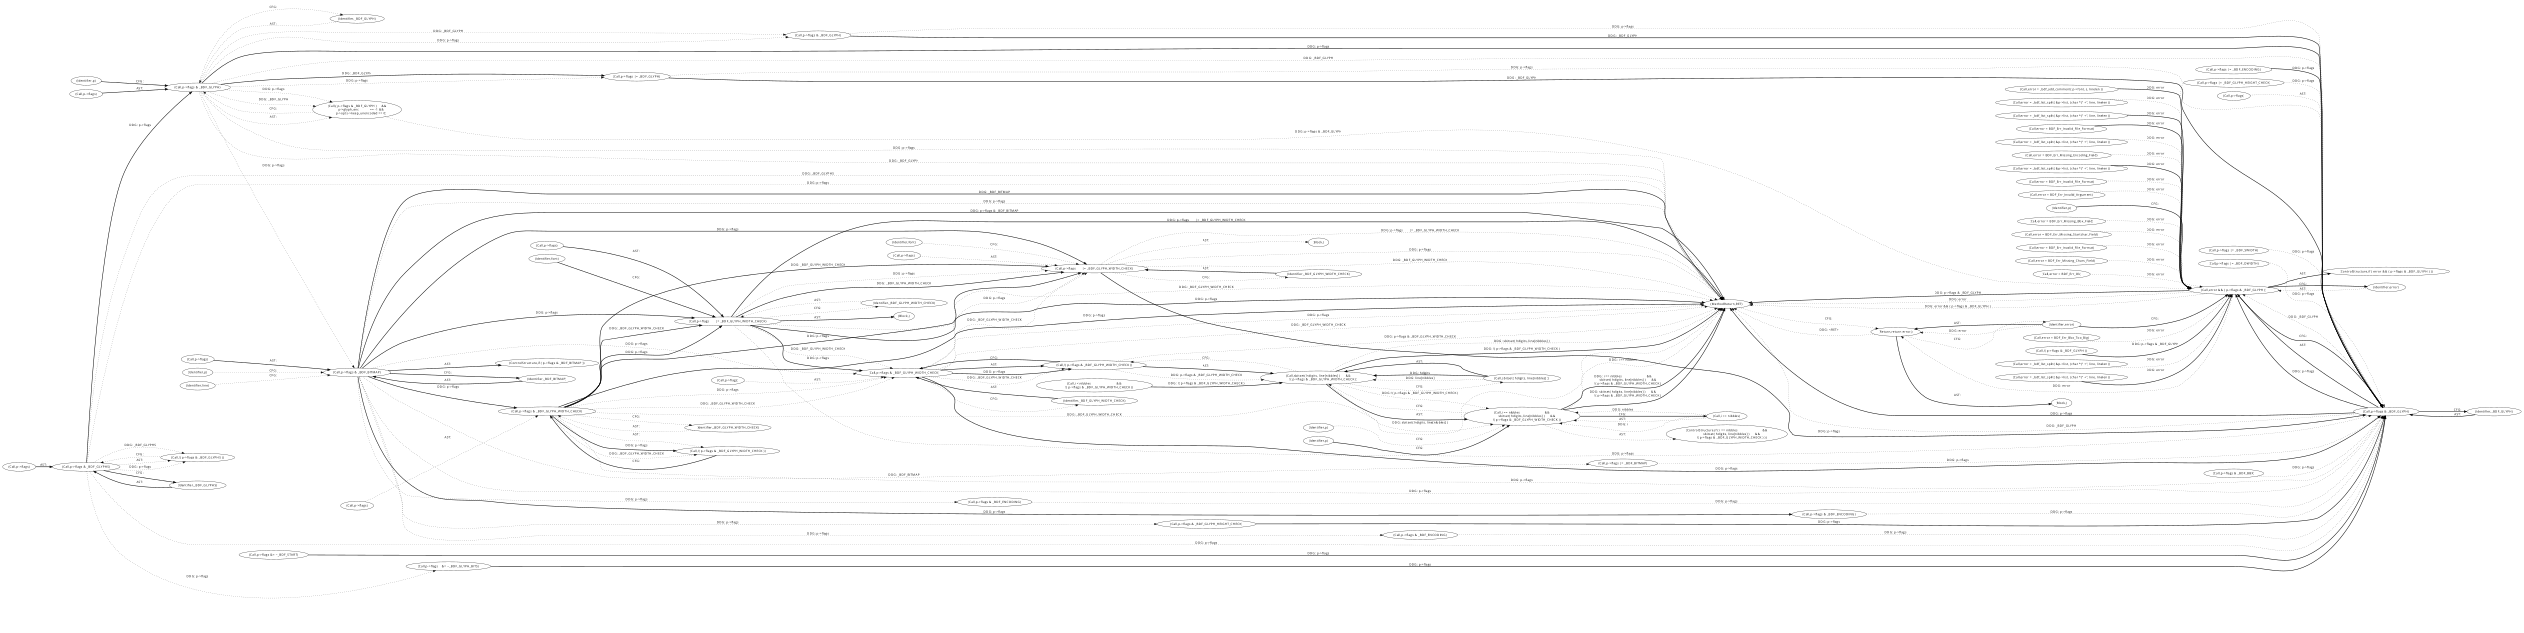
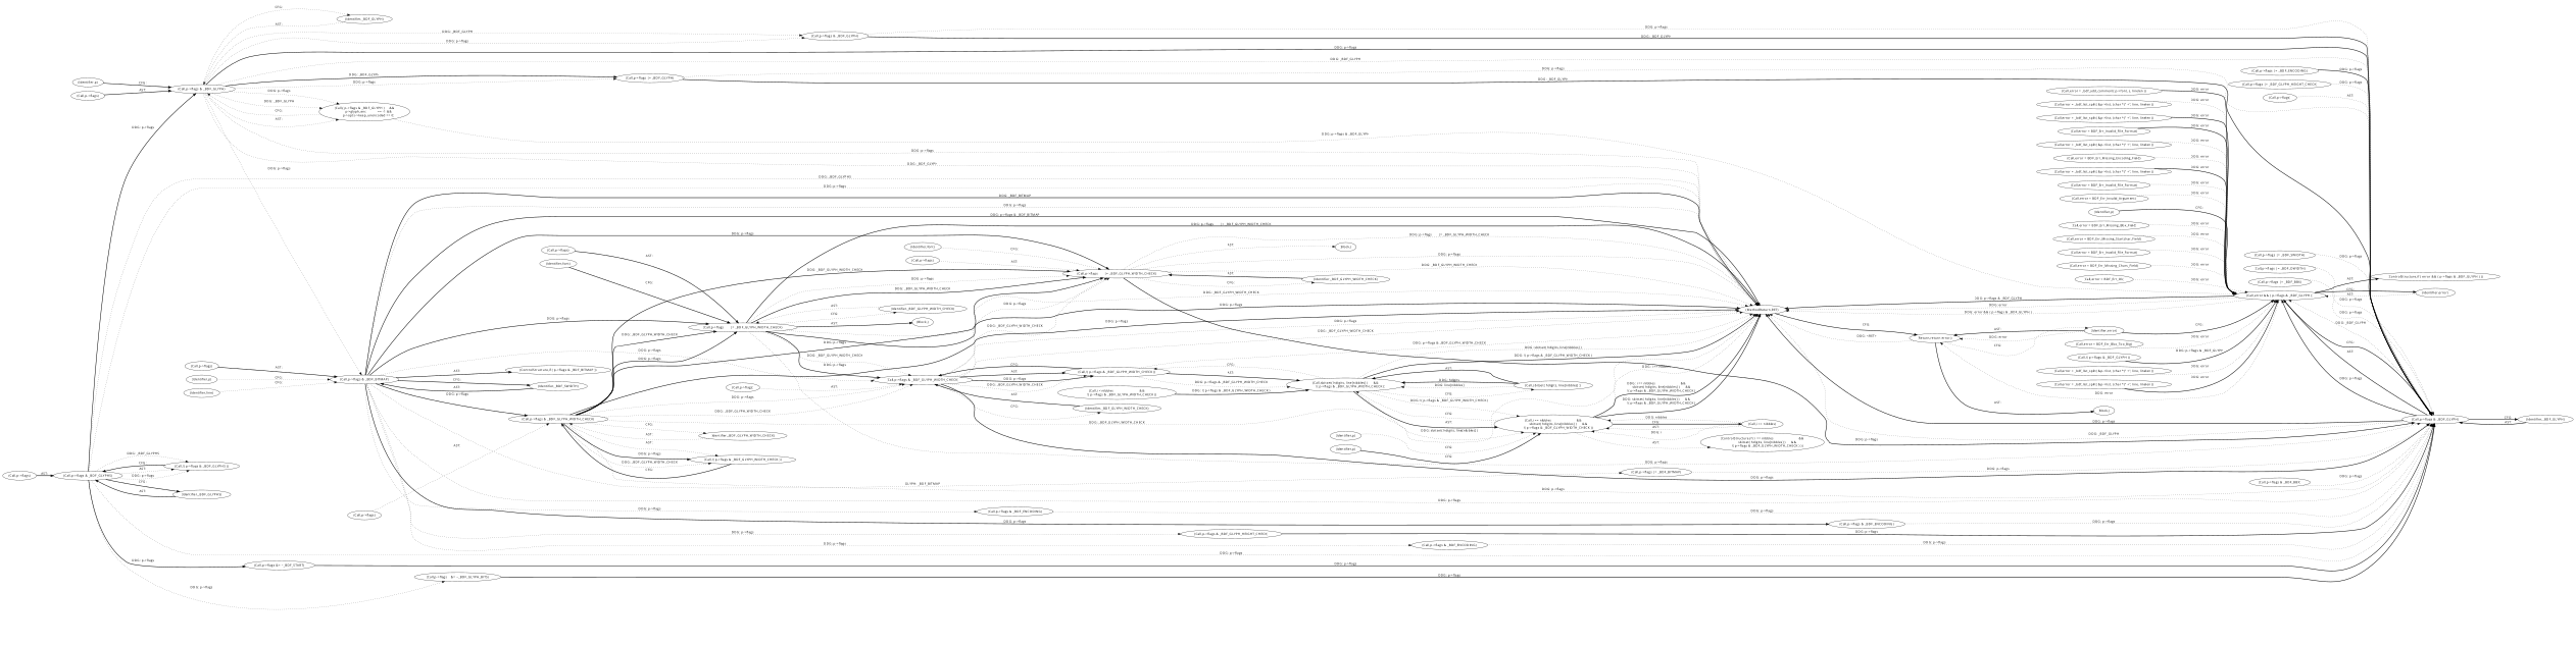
  digraph {
    fontname="Open Sans"
    rankdir=LR
    node [fontname="Open Sans"]
    edge [fontname="Open Sans" style=dotted]
    n1 [label="(Call,p->flags & _BDF_GLYPH_WIDTH_CHECK)"]
    n2 [label="(Call,!( p->flags & _BDF_GLYPH_WIDTH_CHECK ))"]
    n3 [label="(Call,p->flags       |= _BDF_GLYPH_WIDTH_CHECK)"]
    n4 [label="(Call,p->flags & _BDF_GLYPH)"]
    n5 [label="(MethodReturn,RET)"]
    n6 [label="(Identifier,_BDF_GLYPH_WIDTH_CHECK)"]
    n7 [label="(Call,sbitset( hdigits, line[nibbles] )      &&\n           !( p->flags & _BDF_GLYPH_WIDTH_CHECK ))"]
    n8 [label="(Block,)"]
    n9 [label="(Identifier,_BDF_GLYPH_WIDTH_CHECK)"]
    n10 [label="(Call,error && ( p->flags & _BDF_GLYPH ))"]
    n11 [label="(Identifier,_BDF_GLYPH)"]
    n12 [label="(Return,return error;)"]
    n13 [label="(Call,p->flags & _BDF_GLYPH_WIDTH_CHECK)"]
    n14 [label="(Call,p->flags       |= _BDF_GLYPH_WIDTH_CHECK)"]
    n15 [label="(Identifier,_BDF_GLYPH_WIDTH_CHECK)"]
    n16 [label="(Call,!( p->flags & _BDF_GLYPH_WIDTH_CHECK ))"]
    n17 [label="(Block,)"]
    n18 [label="(Identifier,_BDF_GLYPH_WIDTH_CHECK)"]
    n19 [label="(Call,p->flags & _BDF_BITMAP)"]
    n20 [label="(Call,p->flags & _BDF_ENCODING)"]
    n21 [label="(Call,p->flags & _BDF_GLYPH_HEIGHT_CHECK)"]
    n22 [label="(ControlStructure,if ( p->flags & _BDF_BITMAP ))"]
    n23 [label="(Call,p->flags & _BDF_ENCODING)"]
-   n24 [label="(Identifier,_BDF_BITMAP)"]
+   n24 [label="(Identifier,_BDF_SWIDTH)"]
    n25 [label="(Call,p->flags |= _BDF_BITMAP)"]
    n26 [label="(Call,p->flags & _BDF_ENCODING)"]
    n27 [label="(Call,p->flags & _BDF_BBX)"]
    n28 [label="(Call,p->flags & _BDF_GLYPH)"]
    n29 [label="(Identifier,_BDF_GLYPH)"]
    n30 [label="(Call,( p->flags & _BDF_GLYPH )     &&\n         p->glyph_enc            == -1 &&\n         p->opts->keep_unencoded == 0)"]
    n31 [label="(Call,p->flags |= _BDF_GLYPH)"]
    n32 [label="(Call,p->flags & _BDF_GLYPH)"]
    n33 [label="(Call,p->flags & _BDF_GLYPHS)"]
    n34 [label="(Call,p->flags &= ~_BDF_START)"]
    n35 [label="(Call,!( p->flags & _BDF_GLYPHS ))"]
    n36 [label="(Call,p->flags    &= ~_BDF_GLYPH_BITS)"]
    n37 [label="(Identifier,_BDF_GLYPHS)"]
    n38 [label="(Call,i == nibbles                           &&\n           sbitset( hdigits, line[nibbles] )      &&\n           !( p->flags & _BDF_GLYPH_WIDTH_CHECK ))"]
    n39 [label="(Call,sbitset( hdigits, line[nibbles] ))"]
    n40 [label="(ControlStructure,if ( i == nibbles                           &&\n           sbitset( hdigits, line[nibbles] )      &&\n           !( p->flags & _BDF_GLYPH_WIDTH_CHECK ) ))"]
    n41 [label="(Call,i == nibbles)"]
    n42 [label="(ControlStructure,if ( error && ( p->flags & _BDF_GLYPH ) ))"]
    n43 [label="(Identifier,error)"]
    n44 [label="(Block,)"]
    n45 [label="(Identifier,error)"]
    n46 [label="(Identifier,font)"]
    n47 [label="(Call,error = BDF_Err_Bbx_Too_Big)"]
    n48 [label="(Call,!( p->flags & _BDF_GLYPH ))"]
    n49 [label="(Call,error = _bdf_list_split( &p->list, (char *)\" +\", line, linelen ))"]
    n50 [label="(Call,p->flags |= _BDF_SWIDTH)"]
    n51 [label="(Call,error = _bdf_list_split( &p->list, (char *)\" +\", line, linelen ))"]
    n52 [label="(Call,error = _bdf_add_comment( p->font, s, linelen ))"]
    n53 [label="(Call,p->flags |= _BDF_DWIDTH)"]
    n54 [label="(Identifier,p)"]
    n55 [label="(Identifier,line)"]
    n56 [label="(Call,p->flags)"]
    n57 [label="(Call,error = _bdf_list_split( &p->list, (char *)\" +\", line, linelen ))"]
    n58 [label="(Call,error = _bdf_list_split( &p->list, (char *)\" +\", line, linelen ))"]
    n59 [label="(Call,error = BDF_Err_Invalid_File_Format)"]
    n60 [label="(Call,p->flags)"]
    n61 [label="(Call,error = _bdf_list_split( &p->list, (char *)\" +\", line, linelen ))"]
    n62 [label="(Call,error = BDF_Err_Missing_Encoding_Field)"]
    n63 [label="(Call,i < nibbles                            &&\n           !( p->flags & _BDF_GLYPH_WIDTH_CHECK ))"]
+   n64 [label="(Call,p->flags |= _BDF_BBX)"]
    n65 [label="(Call,p->flags)"]
    n66 [label="(Call,p->flags)"]
    n67 [label="(Call,error = _bdf_list_split( &p->list, (char *)\" +\", line, linelen ))"]
    n68 [label="(Identifier,p)"]
    n69 [label="(Call,error = BDF_Err_Invalid_File_Format)"]
    n70 [label="(Call,p->flags)"]
    n71 [label="(Call,p->flags)"]
    n72 [label="(Call,p->flags |= _BDF_ENCODING)"]
    n73 [label="(Call,p->flags)"]
    n74 [label="(Call,p->flags |= _BDF_GLYPH_HEIGHT_CHECK)"]
    n75 [label="(Call,error = BDF_Err_Invalid_Argument)"]
    n76 [label="(Identifier,font)"]
    n77 [label="(Identifier,p)"]
    n78 [label="(Call,error = BDF_Err_Missing_Bbx_Field)"]
    n79 [label="(Call,error = BDF_Err_Missing_Startchar_Field)"]
    n80 [label="(Call,error = BDF_Err_Invalid_File_Format)"]
    n81 [label="(Call,error = BDF_Err_Missing_Chars_Field)"]
    n82 [label="(Identifier,p)"]
    n83 [label="(Identifier,p)"]
    n84 [label="(Call,p->flags)"]
    n85 [label="(Call,error = BDF_Err_Ok)"]
    n1 -> n2 [label="AST: " style=bold]
    n1 -> n2 [label="DDG: p->flags" style=bold]
    n1 -> n2 [label="DDG: _BDF_GLYPH_WIDTH_CHECK"]
    n1 -> n3 [label="DDG: p->flags"]
    n1 -> n3 [label="DDG: _BDF_GLYPH_WIDTH_CHECK"]
    n1 -> n4 [label="DDG: p->flags" style=bold]
    n1 -> n5 [label="DDG: p->flags"]
    n1 -> n5 [label="DDG: _BDF_GLYPH_WIDTH_CHECK"]
    n1 -> n6 [label="CFG: "]
    n2 -> n1 [label="CFG: " style=bold]
    n2 -> n5 [label="DDG: p->flags & _BDF_GLYPH_WIDTH_CHECK"]
    n2 -> n7 [label="AST: " style=bold]
    n2 -> n7 [label="DDG: p->flags & _BDF_GLYPH_WIDTH_CHECK"]
    n3 -> n4 [label="DDG: p->flags" style=bold]
    n3 -> n5 [label="DDG: p->flags"]
    n3 -> n5 [label="DDG: _BDF_GLYPH_WIDTH_CHECK"]
    n3 -> n5 [label="DDG: p->flags       |= _BDF_GLYPH_WIDTH_CHECK"]
    n3 -> n8 [label="AST: "]
    n3 -> n9 [label="CFG: "]
    n4 -> n5 [label="DDG: p->flags" style=bold]
    n4 -> n5 [label="DDG: _BDF_GLYPH"]
    n4 -> n10 [label="AST: " style=bold]
    n4 -> n10 [label="DDG: p->flags" style=bold]
    n4 -> n10 [label="DDG: _BDF_GLYPH"]
    n4 -> n11 [label="CFG: " style=bold]
-   n5 -> n12 [label="CFG: "]
+   n5 -> n12 [label="CFG: " style=bold]
    n6 -> n1 [label="AST: " style=bold]
    n7 -> n2 [label="CFG: "]
    n7 -> n5 [label="DDG: sbitset( hdigits, line[nibbles] )"]
    n7 -> n5 [label="DDG: !( p->flags & _BDF_GLYPH_WIDTH_CHECK )" style=bold]
    n7 -> n38 [label="AST: " style=bold]
    n7 -> n38 [label="DDG: sbitset( hdigits, line[nibbles] )"]
    n7 -> n38 [label="DDG: !( p->flags & _BDF_GLYPH_WIDTH_CHECK )"]
    n7 -> n39 [label="CFG: "]
    n9 -> n3 [label="AST: " style=bold]
    n10 -> n4 [label="CFG: " style=bold]
    n10 -> n5 [label="DDG: p->flags & _BDF_GLYPH" style=bold]
    n10 -> n5 [label="DDG: error"]
    n10 -> n5 [label="DDG: error && ( p->flags & _BDF_GLYPH )"]
    n10 -> n12 [label="DDG: error"]
    n10 -> n42 [label="AST: " style=bold]
    n10 -> n43 [label="CFG: " style=bold]
    n11 -> n4 [label="AST: " style=bold]
    n12 -> n5 [label="DDG: <RET>"]
    n12 -> n44 [label="AST: " style=bold]
    n12 -> n45 [label="CFG: "]
    n13 -> n1 [label="DDG: p->flags"]
    n13 -> n1 [label="DDG: _BDF_GLYPH_WIDTH_CHECK"]
    n13 -> n3 [label="DDG: p->flags" style=bold]
    n13 -> n3 [label="DDG: _BDF_GLYPH_WIDTH_CHECK" style=bold]
    n13 -> n4 [label="DDG: p->flags"]
    n13 -> n5 [label="DDG: p->flags" style=bold]
    n13 -> n5 [label="DDG: _BDF_GLYPH_WIDTH_CHECK"]
    n13 -> n14 [label="DDG: p->flags" style=bold]
    n13 -> n14 [label="DDG: _BDF_GLYPH_WIDTH_CHECK" style=bold]
    n13 -> n15 [label="CFG: "]
    n13 -> n16 [label="AST: "]
    n13 -> n16 [label="DDG: p->flags" style=bold]
    n13 -> n16 [label="DDG: _BDF_GLYPH_WIDTH_CHECK"]
    n14 -> n1 [label="DDG: p->flags" style=bold]
    n14 -> n1 [label="DDG: _BDF_GLYPH_WIDTH_CHECK"]
    n14 -> n3 [label="DDG: p->flags"]
    n14 -> n3 [label="DDG: _BDF_GLYPH_WIDTH_CHECK" style=bold]
    n14 -> n4 [label="DDG: p->flags"]
    n14 -> n5 [label="DDG: _BDF_GLYPH_WIDTH_CHECK"]
    n14 -> n5 [label="DDG: p->flags" style=bold]
    n14 -> n5 [label="DDG: p->flags       |= _BDF_GLYPH_WIDTH_CHECK" style=bold]
    n14 -> n17 [label="AST: " style=bold]
    n14 -> n18 [label="CFG: "]
    n15 -> n13 [label="AST: "]
    n16 -> n13 [label="CFG: " style=bold]
    n18 -> n14 [label="AST: "]
    n19 -> n1 [label="DDG: p->flags"]
    n19 -> n3 [label="DDG: p->flags" style=bold]
    n19 -> n4 [label="DDG: p->flags"]
    n19 -> n5 [label="DDG: _BDF_BITMAP" style=bold]
    n19 -> n5 [label="DDG: p->flags"]
    n19 -> n5 [label="DDG: p->flags & _BDF_BITMAP" style=bold]
    n19 -> n13 [label="DDG: p->flags" style=bold]
    n19 -> n14 [label="DDG: p->flags" style=bold]
    n19 -> n20 [label="DDG: p->flags"]
    n19 -> n21 [label="DDG: p->flags"]
    n19 -> n22 [label="AST: " style=bold]
    n19 -> n23 [label="DDG: p->flags"]
    n19 -> n24 [label="CFG: " style=bold]
-   n19 -> n25 [label="DDG: _BDF_BITMAP"]
+   n19 -> n25 [label="GLYPH: _BDF_BITMAP"]
    n19 -> n26 [label="DDG: p->flags" style=bold]
    n20 -> n4 [label="DDG: p->flags"]
    n21 -> n4 [label="DDG: p->flags" style=bold]
    n23 -> n4 [label="DDG: p->flags"]
    n24 -> n19 [label="AST: " style=bold]
    n25 -> n4 [label="DDG: p->flags"]
    n26 -> n4 [label="DDG: p->flags"]
    n27 -> n4 [label="DDG: p->flags"]
    n28 -> n4 [label="DDG: p->flags" style=bold]
    n28 -> n4 [label="DDG: _BDF_GLYPH"]
    n28 -> n5 [label="DDG: p->flags"]
    n28 -> n5 [label="DDG: _BDF_GLYPH"]
    n28 -> n19 [label="DDG: p->flags"]
    n28 -> n29 [label="CFG: "]
    n28 -> n30 [label="AST: "]
    n28 -> n30 [label="DDG: p->flags"]
    n28 -> n30 [label="DDG: _BDF_GLYPH"]
    n28 -> n31 [label="DDG: p->flags"]
    n28 -> n31 [label="DDG: _BDF_GLYPH" style=bold]
    n28 -> n32 [label="DDG: p->flags"]
    n28 -> n32 [label="DDG: _BDF_GLYPH"]
    n29 -> n28 [label="AST: "]
    n30 -> n10 [label="DDG: p->flags & _BDF_GLYPH"]
    n30 -> n28 [label="CFG: "]
    n31 -> n4 [label="DDG: p->flags"]
    n31 -> n4 [label="DDG: _BDF_GLYPH" style=bold]
    n32 -> n4 [label="DDG: p->flags"]
    n32 -> n4 [label="DDG: _BDF_GLYPH" style=bold]
    n33 -> n4 [label="DDG: p->flags"]
    n33 -> n5 [label="DDG: p->flags"]
    n33 -> n5 [label="DDG: _BDF_GLYPHS"]
    n33 -> n28 [label="DDG: p->flags" style=bold]
+   n33 -> n34 [label="DDG: p->flags" style=bold]
    n33 -> n35 [label="AST: "]
    n33 -> n35 [label="DDG: p->flags"]
    n33 -> n35 [label="DDG: _BDF_GLYPHS"]
    n33 -> n36 [label="DDG: p->flags"]
    n33 -> n37 [label="CFG: " style=bold]
    n34 -> n4 [label="DDG: p->flags" style=bold]
-   n35 -> n33 [label="CFG: "]
+   n35 -> n33 [label="CFG: " style=bold]
    n36 -> n4 [label="DDG: p->flags" style=bold]
    n37 -> n33 [label="AST: " style=bold]
    n38 -> n5 [label="DDG: sbitset( hdigits, line[nibbles] )      &&\n           !( p->flags & _BDF_GLYPH_WIDTH_CHECK )" style=bold]
    n38 -> n5 [label="DDG: i == nibbles"]
    n38 -> n5 [label="DDG: i == nibbles                           &&\n           sbitset( hdigits, line[nibbles] )      &&\n           !( p->flags & _BDF_GLYPH_WIDTH_CHECK )" style=bold]
    n38 -> n7 [label="CFG: "]
    n38 -> n40 [label="AST: "]
    n38 -> n41 [label="CFG: " style=bold]
    n39 -> n7 [label="AST: " style=bold]
    n39 -> n7 [label="DDG: hdigits" style=bold]
    n39 -> n7 [label="DDG: line[nibbles]"]
    n41 -> n38 [label="AST: "]
    n41 -> n38 [label="DDG: i"]
    n41 -> n38 [label="DDG: nibbles"]
    n43 -> n10 [label="AST: "]
    n45 -> n10 [label="CFG: " style=bold]
    n45 -> n12 [label="AST: " style=bold]
    n45 -> n12 [label="DDG: error"]
    n46 -> n3 [label="CFG: "]
    n47 -> n10 [label="DDG: error"]
    n48 -> n10 [label="DDG: p->flags & _BDF_GLYPH" style=bold]
    n49 -> n10 [label="DDG: error"]
    n50 -> n4 [label="DDG: p->flags"]
    n51 -> n10 [label="DDG: error" style=bold]
    n52 -> n10 [label="DDG: error" style=bold]
    n53 -> n4 [label="DDG: p->flags"]
    n54 -> n38 [label="CFG: "]
    n55 -> n19 [label="CFG: "]
    n56 -> n33 [label="AST: " style=bold]
    n57 -> n10 [label="DDG: error"]
    n58 -> n10 [label="DDG: error" style=bold]
    n59 -> n10 [label="DDG: error" style=bold]
    n60 -> n19 [label="AST: " style=bold]
    n61 -> n10 [label="DDG: error"]
    n62 -> n10 [label="DDG: error"]
    n63 -> n7 [label="DDG: !( p->flags & _BDF_GLYPH_WIDTH_CHECK )" style=bold]
+   n64 -> n4 [label="DDG: p->flags"]
    n65 -> n3 [label="AST: "]
    n66 -> n28 [label="AST: " style=bold]
    n67 -> n10 [label="DDG: error" style=bold]
    n68 -> n19 [label="CFG: "]
    n69 -> n10 [label="DDG: error"]
    n70 -> n1 [label="AST: "]
    n71 -> n13 [label="AST: "]
    n72 -> n4 [label="DDG: p->flags" style=bold]
    n73 -> n14 [label="AST: " style=bold]
    n74 -> n4 [label="DDG: p->flags"]
    n75 -> n10 [label="DDG: error"]
    n76 -> n14 [label="CFG: " style=bold]
    n77 -> n10 [label="CFG: " style=bold]
    n78 -> n10 [label="DDG: error"]
    n79 -> n10 [label="DDG: error"]
    n80 -> n10 [label="DDG: error"]
    n81 -> n10 [label="DDG: error"]
    n82 -> n28 [label="CFG: " style=bold]
    n83 -> n38 [label="CFG: " style=bold]
    n84 -> n4 [label="AST: "]
    n85 -> n10 [label="DDG: error"]
  }
